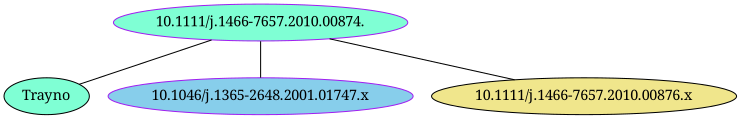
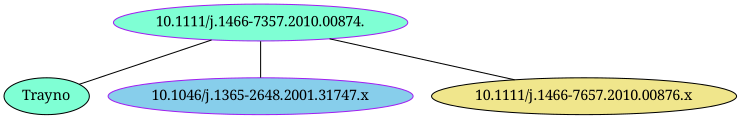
  strict graph {
    fontname="Noto Serif"
    node [color=black fillcolor=aquamarine fontname="Noto Serif" style=filled]
    edge [fontname="Noto Serif"]
    Trayno
-   "10.1111/j.1466-7657.2010.00874." [color=purple]
-   "10.1046/j.1365-2648.2001.01747.x" [color=purple fillcolor=skyblue]
+   "10.1111/j.1466-7657.2010.00874." [color=purple label="10.1111/j.1466-7357.2010.00874."]
+   "10.1046/j.1365-2648.2001.01747.x" [color=purple fillcolor=skyblue label="10.1046/j.1365-2648.2001.31747.x"]
    n4 [fillcolor=khaki label="10.1111/j.1466-7657.2010.00876.x"]
    "10.1111/j.1466-7657.2010.00874." -- Trayno
    "10.1111/j.1466-7657.2010.00874." -- "10.1046/j.1365-2648.2001.01747.x"
    "10.1111/j.1466-7657.2010.00874." -- n4
  }
